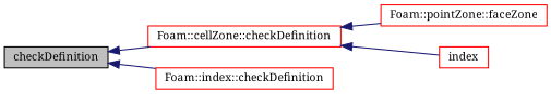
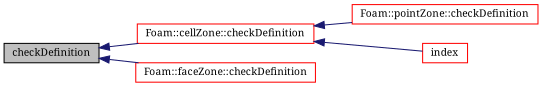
  digraph {
    fontname="Noto Serif"
    rankdir=LR
    node [color=red fontname="Noto Serif" fontsize=10 shape=record]
    edge [color=midnightblue dir=back fontname="Noto Serif" fontsize=10 labelfontname=Helvetica labelfontsize=10 style=solid]
    n1 [color=black fillcolor=grey75 fontcolor=black height=0.2 label=checkDefinition style=filled width=0.4]
    n2 [height=0.2 label="Foam::cellZone::checkDefinition" width=0.4]
-   n3 [height=0.2 label="Foam::index::checkDefinition" width=0.4]
-   n4 [height=0.2 label="Foam::pointZone::faceZone" width=0.4]
+   n3 [height=0.2 label="Foam::faceZone::checkDefinition" width=0.4]
+   n4 [height=0.2 label="Foam::pointZone::checkDefinition" width=0.4]
    n5 [height=0.2 label=index width=0.4]
    n1 -> n2
    n1 -> n3
    n2 -> n4
    n2 -> n5
  }
